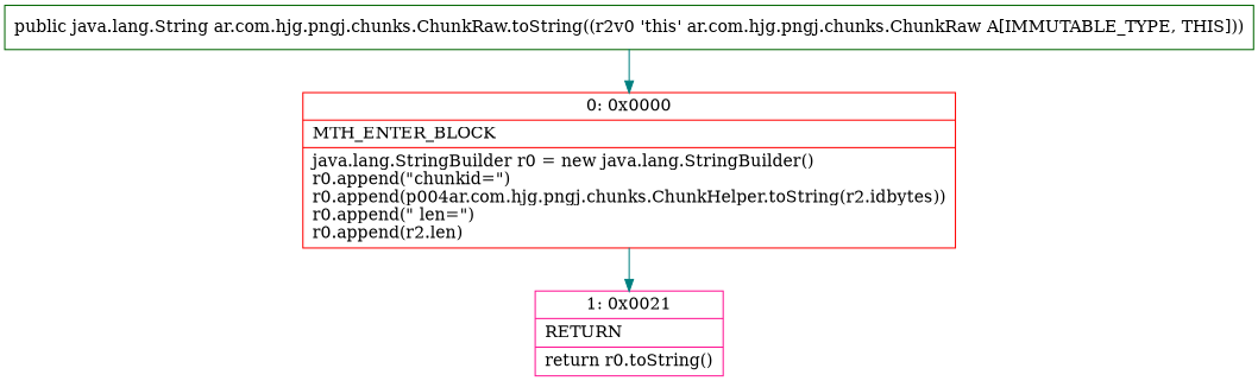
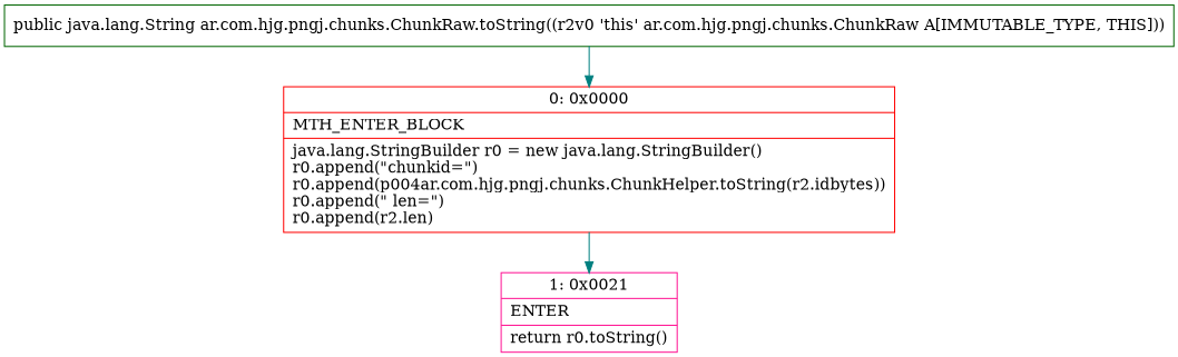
  digraph {
    node [shape=record]
    edge [color=teal]
    n1 [label="{0\:\ 0x0000|MTH_ENTER_BLOCK\l|java.lang.StringBuilder r0 = new java.lang.StringBuilder()\lr0.append(\"chunkid=\")\lr0.append(p004ar.com.hjg.pngj.chunks.ChunkHelper.toString(r2.idbytes))\lr0.append(\" len=\")\lr0.append(r2.len)\l}" color=red]
-   n2 [label="{1\:\ 0x0021|RETURN\l|return r0.toString()\l}" color=deeppink]
+   n2 [label="{1\:\ 0x0021|ENTER\l|return r0.toString()\l}" color=deeppink]
    n3 [label="{public java.lang.String ar.com.hjg.pngj.chunks.ChunkRaw.toString((r2v0 'this' ar.com.hjg.pngj.chunks.ChunkRaw A[IMMUTABLE_TYPE, THIS])) }" color=darkgreen]
    n1 -> n2
    n3 -> n1
  }
